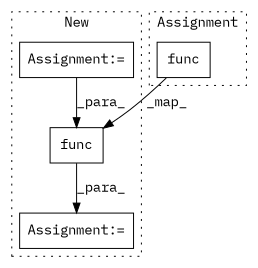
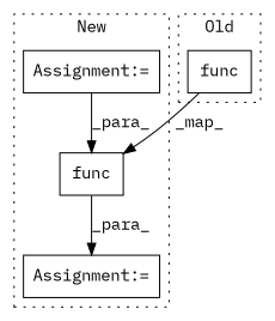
  digraph {
    fontname="IBM Plex Mono"
    node [a=32 l="5,1" shape=box fontname="IBM Plex Mono"]
    edge [fontname="IBM Plex Mono"]
    n1 [label=func s="4961,4982"]
    n2 [a=7 l=1 label="Assignment:=" s=5289]
    n3 [a=7 l=1 label="Assignment:=" s=4853]
    n4 [label=func s="4837,4860"]
    subgraph cluster_1 {
      label=New
      style=dotted
      n1
      n2
      n3
    }
    subgraph cluster_2 {
-     label=Assignment
+     label=Old
      style=dotted
      n4
    }
    n1 -> n2 [label=_para_]
    n3 -> n1 [label=_para_]
    n4 -> n1 [label=_map_]
  }
